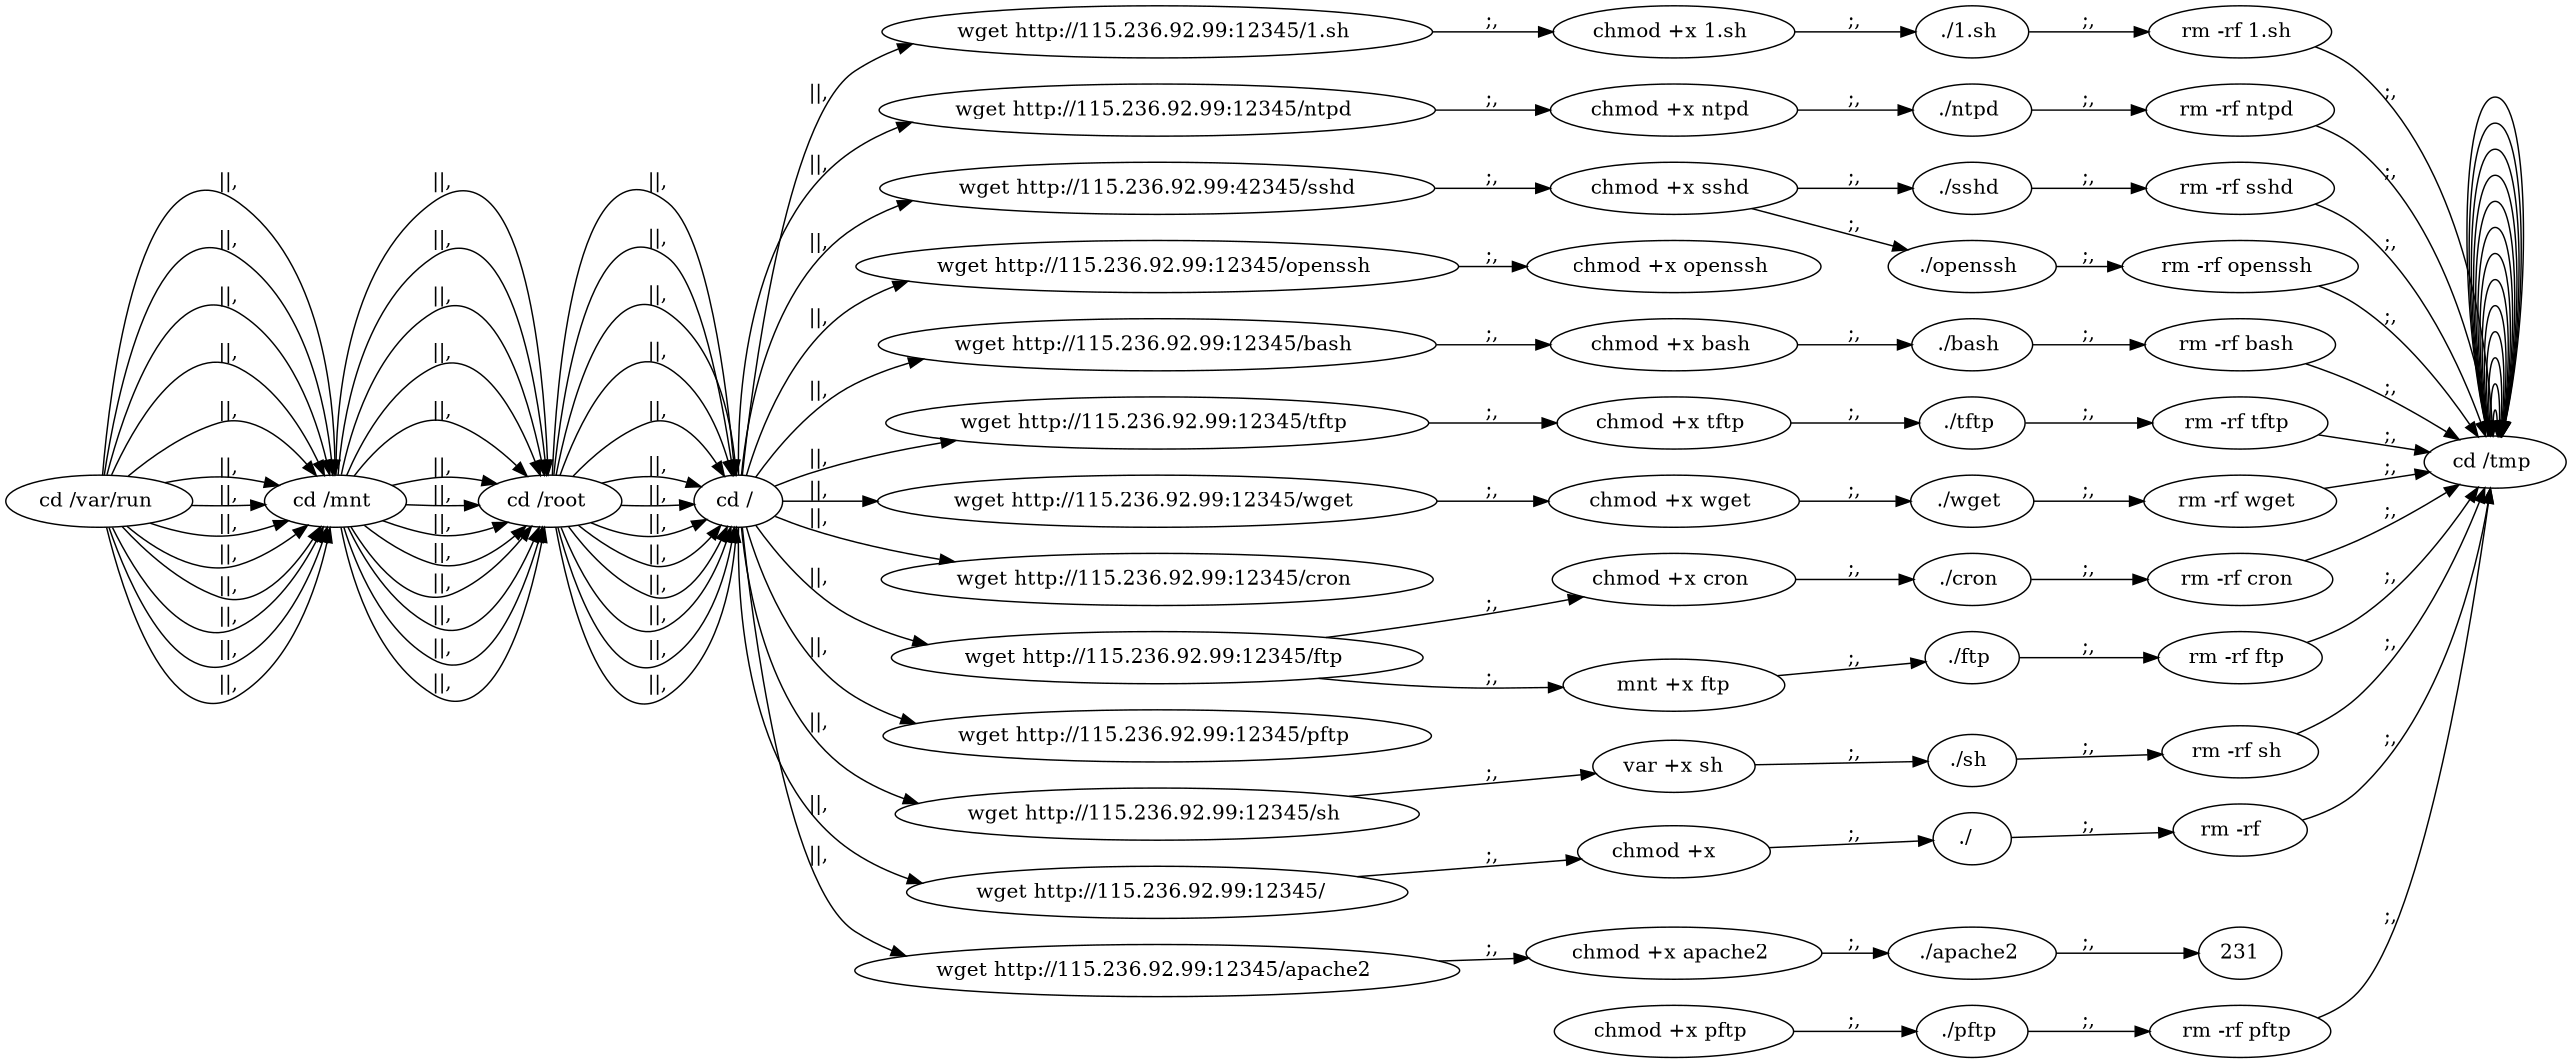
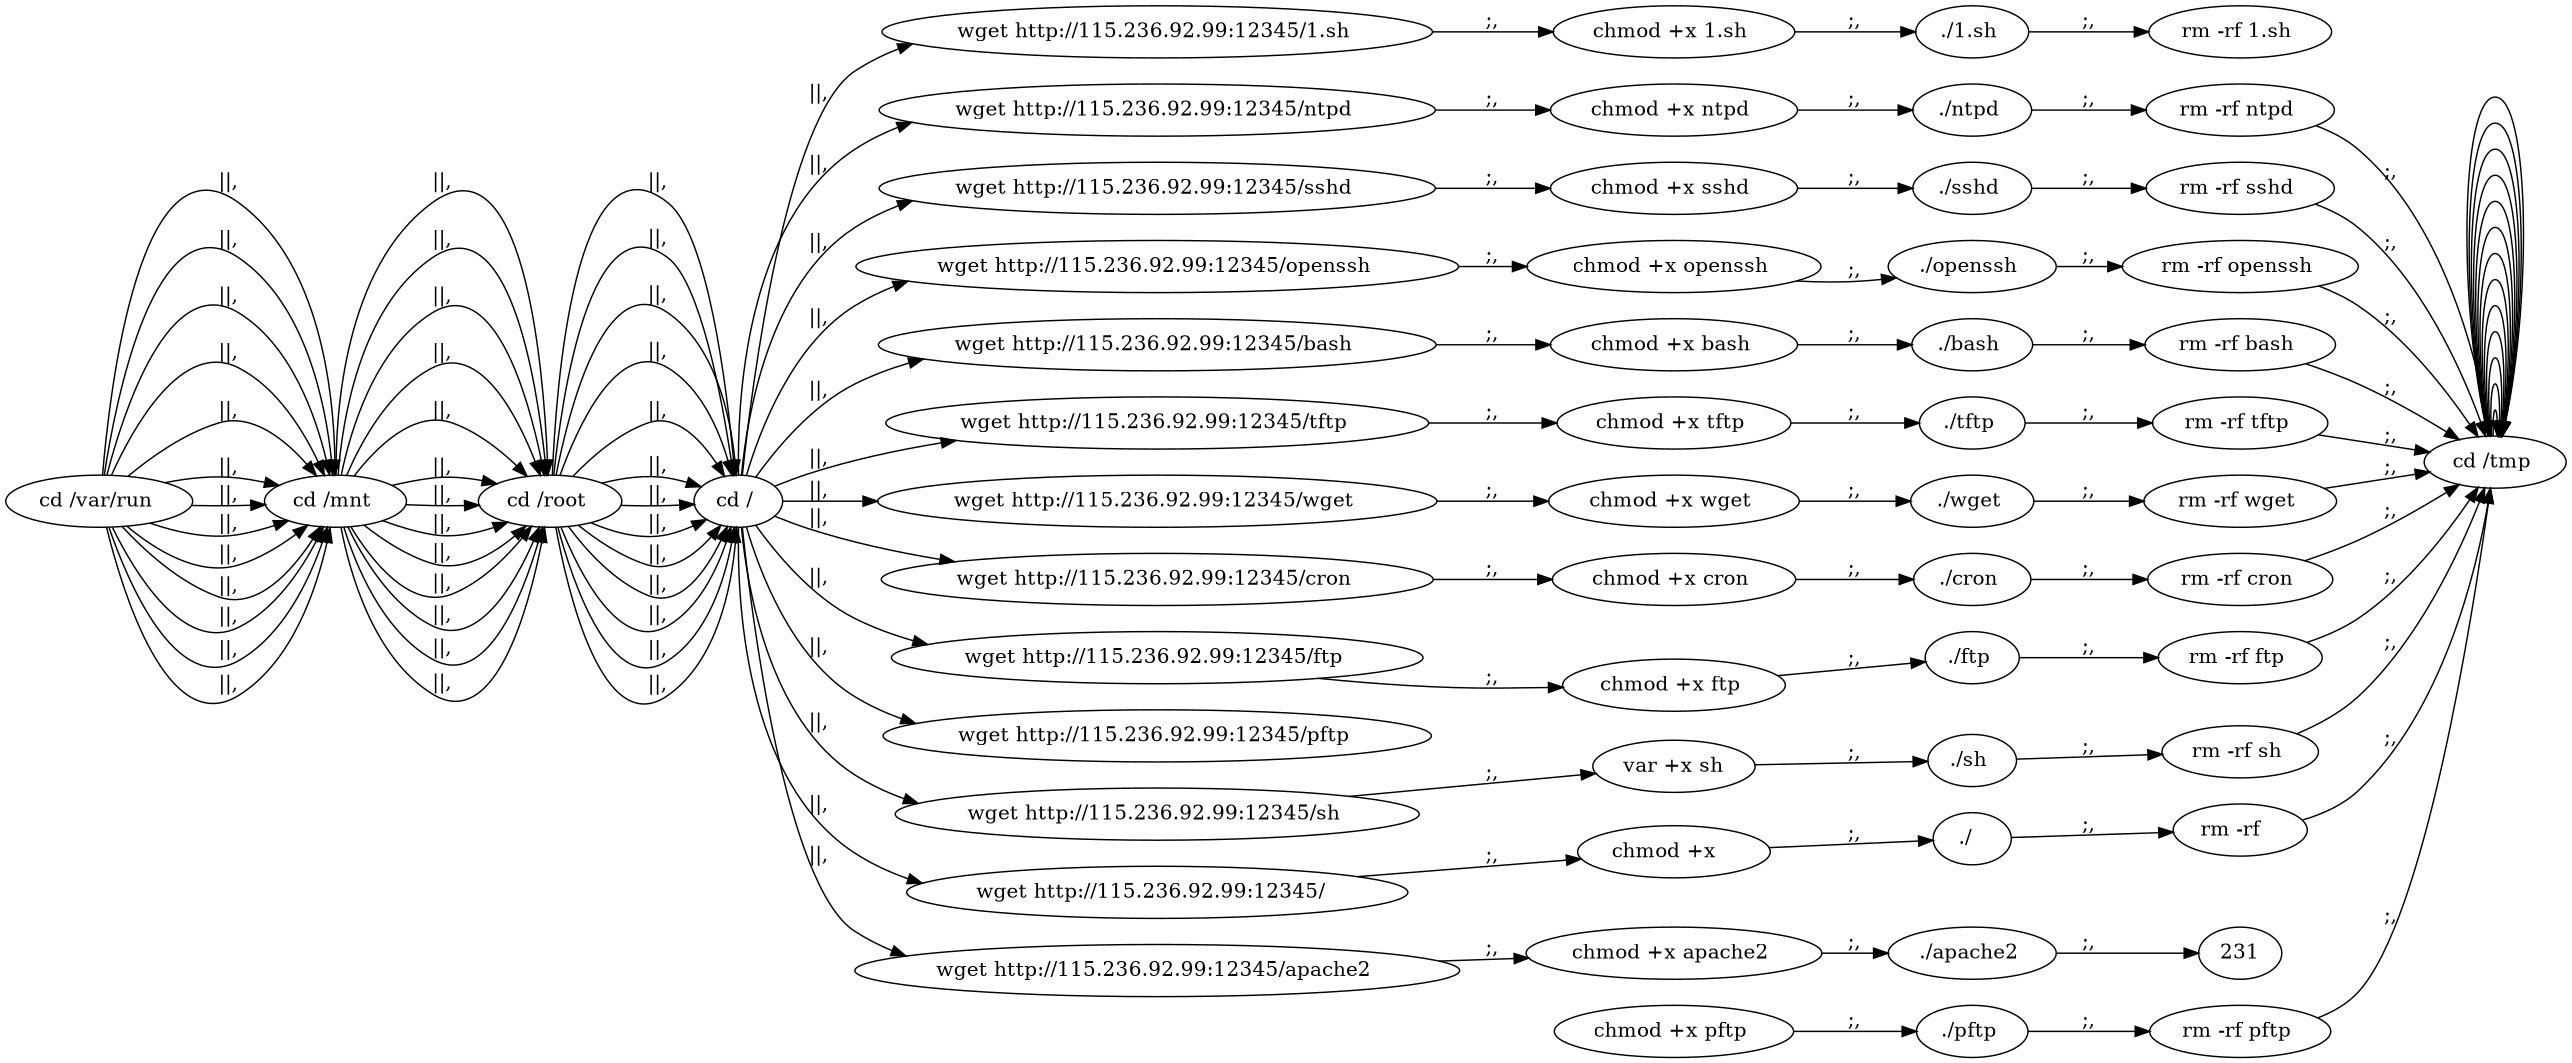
  digraph {
    rankdir=LR
    n1 [label="cd /tmp "]
    n2 [label="cd /var/run "]
    n3 [label="cd /mnt "]
    n4 [label="cd /root "]
    n5 [label="cd / "]
    n6 [label="wget http://115.236.92.99:12345/1.sh "]
    n7 [label="wget http://115.236.92.99:12345/ntpd "]
-   n8 [label="wget http://115.236.92.99:42345/sshd"]
+   n8 [label="wget http://115.236.92.99:12345/sshd "]
    n9 [label="wget http://115.236.92.99:12345/openssh "]
    n10 [label="wget http://115.236.92.99:12345/bash "]
    n11 [label="wget http://115.236.92.99:12345/tftp "]
    n12 [label="wget http://115.236.92.99:12345/wget "]
    n13 [label="wget http://115.236.92.99:12345/cron "]
    n14 [label="wget http://115.236.92.99:12345/ftp "]
    n15 [label="wget http://115.236.92.99:12345/pftp "]
    n16 [label="wget http://115.236.92.99:12345/sh "]
    n17 [label="wget http://115.236.92.99:12345/  "]
    n18 [label="wget http://115.236.92.99:12345/apache2 "]
    n19 [label="chmod +x 1.sh "]
    n20 [label="chmod +x ntpd "]
    n21 [label="chmod +x sshd "]
    n22 [label="chmod +x openssh "]
    n23 [label="chmod +x bash "]
    n24 [label="chmod +x tftp "]
    n25 [label="chmod +x wget "]
    n26 [label="chmod +x cron "]
-   n27 [label="mnt +x ftp"]
+   n27 [label="chmod +x ftp "]
    n28 [label="var +x sh"]
    n29 [label="chmod +x   "]
    n30 [label="chmod +x apache2 "]
    n31 [label="./1.sh "]
    n32 [label="rm -rf 1.sh "]
    n33 [label="./ntpd "]
    n34 [label="rm -rf ntpd "]
    n35 [label="./sshd "]
    n36 [label="rm -rf sshd "]
    n37 [label="./openssh "]
    n38 [label="rm -rf openssh "]
    n39 [label="./bash "]
    n40 [label="rm -rf bash "]
    n41 [label="./tftp "]
    n42 [label="rm -rf tftp "]
    n43 [label="./wget "]
    n44 [label="rm -rf wget "]
    n45 [label="./cron "]
    n46 [label="rm -rf cron "]
    n47 [label="./ftp "]
    n48 [label="rm -rf ftp "]
    n49 [label="chmod +x pftp "]
    n50 [label="./pftp "]
    n51 [label="rm -rf pftp "]
    n52 [label="./sh "]
    n53 [label="rm -rf sh "]
    n54 [label="./  "]
    n55 [label="rm -rf   "]
    n56 [label="./apache2 "]
    231
    n1 -> n1
    n1 -> n1
    n1 -> n1
    n1 -> n1
    n1 -> n1
    n1 -> n1
    n1 -> n1
    n1 -> n1
    n1 -> n1
    n1 -> n1
    n1 -> n1
    n1 -> n1
    n1 -> n1
    n2 -> n3 [label="||,"]
    n2 -> n3 [label="||,"]
    n2 -> n3 [label="||,"]
    n2 -> n3 [label="||,"]
    n2 -> n3 [label="||,"]
    n2 -> n3 [label="||,"]
    n2 -> n3 [label="||,"]
    n2 -> n3 [label="||,"]
    n2 -> n3 [label="||,"]
    n2 -> n3 [label="||,"]
    n2 -> n3 [label="||,"]
    n2 -> n3 [label="||,"]
    n2 -> n3 [label="||,"]
    n3 -> n4 [label="||,"]
    n3 -> n4 [label="||,"]
    n3 -> n4 [label="||,"]
    n3 -> n4 [label="||,"]
    n3 -> n4 [label="||,"]
    n3 -> n4 [label="||,"]
    n3 -> n4 [label="||,"]
    n3 -> n4 [label="||,"]
    n3 -> n4 [label="||,"]
    n3 -> n4 [label="||,"]
    n3 -> n4 [label="||,"]
    n3 -> n4 [label="||,"]
    n3 -> n4 [label="||,"]
    n4 -> n5 [label="||,"]
    n4 -> n5 [label="||,"]
    n4 -> n5 [label="||,"]
    n4 -> n5 [label="||,"]
    n4 -> n5 [label="||,"]
    n4 -> n5 [label="||,"]
    n4 -> n5 [label="||,"]
    n4 -> n5 [label="||,"]
    n4 -> n5 [label="||,"]
    n4 -> n5 [label="||,"]
    n4 -> n5 [label="||,"]
    n4 -> n5 [label="||,"]
    n4 -> n5 [label="||,"]
    n5 -> n6 [label="||,"]
    n5 -> n7 [label="||,"]
    n5 -> n8 [label="||,"]
    n5 -> n9 [label="||,"]
    n5 -> n10 [label="||,"]
    n5 -> n11 [label="||,"]
    n5 -> n12 [label="||,"]
    n5 -> n13 [label="||,"]
    n5 -> n14 [label="||,"]
    n5 -> n15 [label="||,"]
    n5 -> n16 [label="||,"]
    n5 -> n17 [label="||,"]
    n5 -> n18 [label="||,"]
    n6 -> n19 [label=";,"]
    n7 -> n20 [label=";,"]
    n8 -> n21 [label=";,"]
    n9 -> n22 [label=";,"]
    n10 -> n23 [label=";,"]
    n11 -> n24 [label=";,"]
    n12 -> n25 [label=";,"]
-   n14 -> n26 [label=";,"]
+   n13 -> n26 [label=";,"]
    n14 -> n27 [label=";,"]
    n16 -> n28 [label=";,"]
    n17 -> n29 [label=";,"]
    n18 -> n30 [label=";,"]
    n19 -> n31 [label=";,"]
    n20 -> n33 [label=";,"]
    n21 -> n35 [label=";,"]
-   n21 -> n37 [label=";,"]
+   n22 -> n37 [label=";,"]
    n23 -> n39 [label=";,"]
    n24 -> n41 [label=";,"]
    n25 -> n43 [label=";,"]
    n26 -> n45 [label=";,"]
    n27 -> n47 [label=";,"]
    n28 -> n52 [label=";,"]
    n29 -> n54 [label=";,"]
    n30 -> n56 [label=";,"]
    n31 -> n32 [label=";,"]
-   n32 -> n1 [label=";,"]
    n33 -> n34 [label=";,"]
    n34 -> n1 [label=";,"]
    n35 -> n36 [label=";,"]
    n36 -> n1 [label=";,"]
    n37 -> n38 [label=";,"]
    n38 -> n1 [label=";,"]
    n39 -> n40 [label=";,"]
    n40 -> n1 [label=";,"]
    n41 -> n42 [label=";,"]
    n42 -> n1 [label=";,"]
    n43 -> n44 [label=";,"]
    n44 -> n1 [label=";,"]
    n45 -> n46 [label=";,"]
    n46 -> n1 [label=";,"]
    n47 -> n48 [label=";,"]
    n48 -> n1 [label=";,"]
    n49 -> n50 [label=";,"]
    n50 -> n51 [label=";,"]
    n51 -> n1 [label=";,"]
    n52 -> n53 [label=";,"]
    n53 -> n1 [label=";,"]
    n54 -> n55 [label=";,"]
    n55 -> n1 [label=";,"]
    n56 -> 231 [label=";,"]
  }
